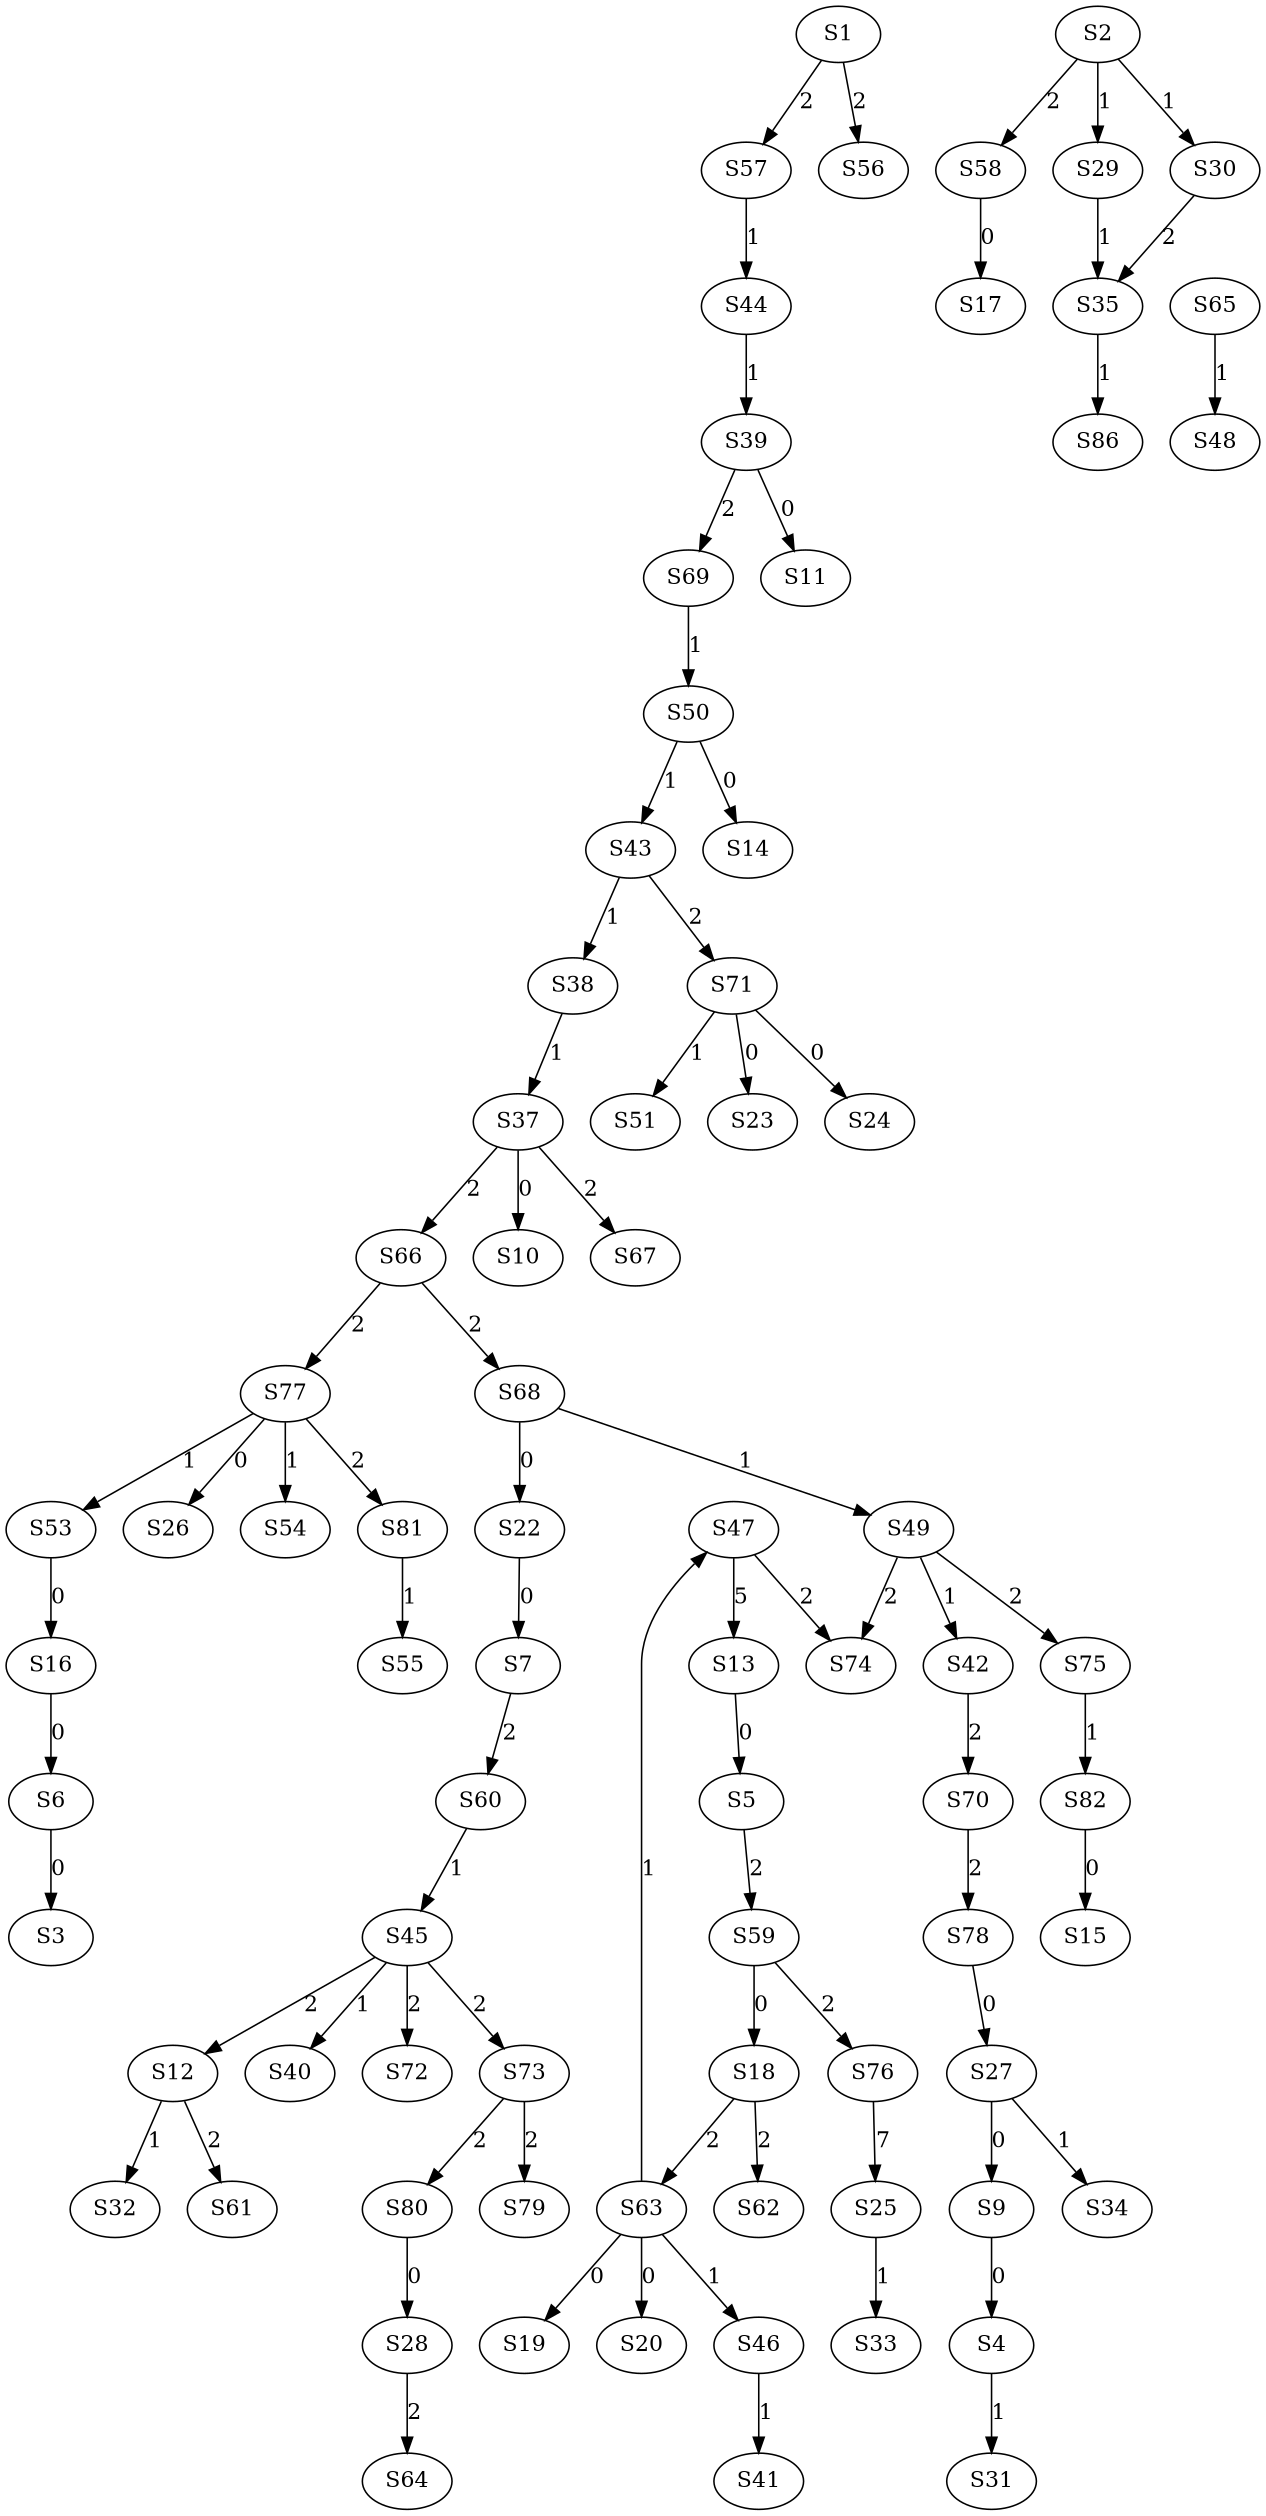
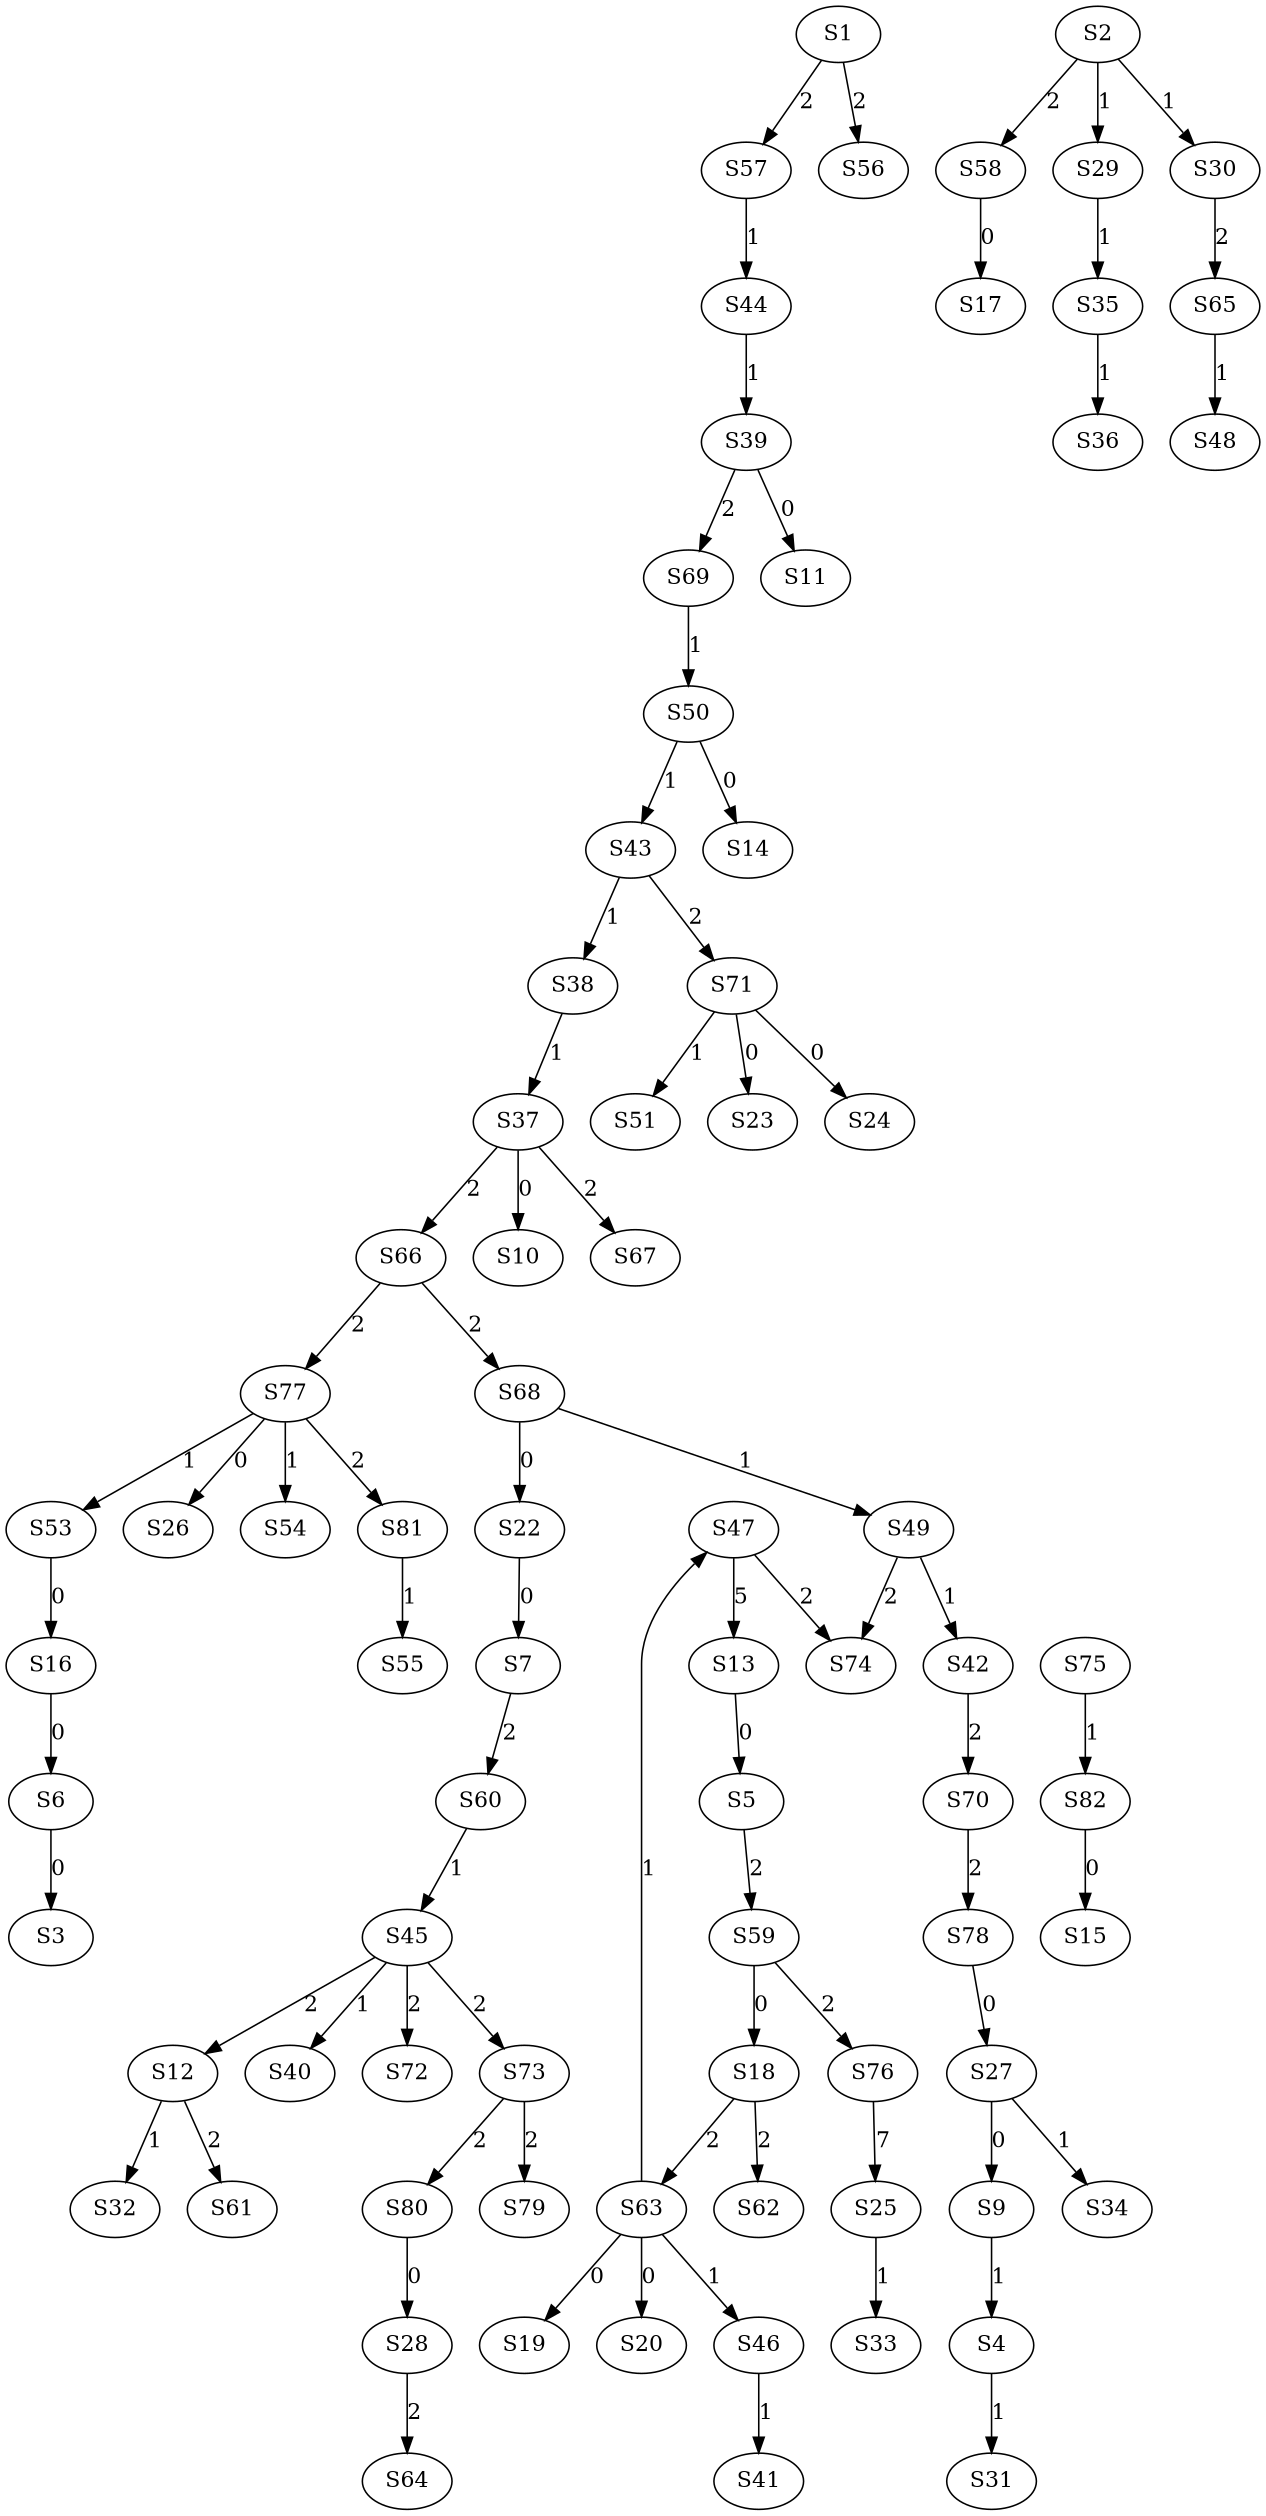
  strict digraph {
    S6
    S3
    S2
    S58
    S29
    S30
    S17
    S35
    S65
    S9
    S4
    S31
    S13
    S5
    S59
    S18
    S76
    S16
    S22
    S7
    S60
    S45
    S27
    S34
    S37
    S10
    S66
    S67
    S68
    S49
    S77
    S39
    S11
    S69
    S50
    S12
    S40
    S72
    S73
    S32
    S61
    S80
    S79
    S47
    S74
    S14
    S43
    S71
    S38
    n50 [label=S82]
    S15
    S53
    S63
    S62
    S25
    S19
    S20
    S46
    S41
    S48
    S42
    S75
    S23
    S24
    S51
    S33
    S26
    S54
    S81
    S55
    S78
    S28
    S64
-   S36 [label=S86]
+   S36
    S44
    S70
    S57
    S1
    S56
    S6 -> S3 [label=0]
    S2 -> S58 [label=2]
    S2 -> S29 [label=1]
    S2 -> S30 [label=1]
    S58 -> S17 [label=0]
    S29 -> S35 [label=1]
-   S30 -> S35 [label=2]
+   S30 -> S65 [label=2]
    S35 -> S36 [label=1]
    S65 -> S48 [label=1]
-   S9 -> S4 [label=0]
+   S9 -> S4 [label=1]
    S4 -> S31 [label=1]
    S13 -> S5 [label=0]
    S5 -> S59 [label=2]
    S59 -> S18 [label=0]
    S59 -> S76 [label=2]
    S18 -> S63 [label=2]
    S18 -> S62 [label=2]
    S76 -> S25 [label=7]
    S16 -> S6 [label=0]
    S22 -> S7 [label=0]
    S7 -> S60 [label=2]
    S60 -> S45 [label=1]
    S45 -> S12 [label=2]
    S45 -> S40 [label=1]
    S45 -> S72 [label=2]
    S45 -> S73 [label=2]
    S27 -> S9 [label=0]
    S27 -> S34 [label=1]
    S37 -> S10 [label=0]
    S37 -> S66 [label=2]
    S37 -> S67 [label=2]
    S66 -> S68 [label=2]
    S66 -> S77 [label=2]
    S68 -> S22 [label=0]
    S68 -> S49 [label=1]
    S49 -> S74 [label=2]
    S49 -> S42 [label=1]
-   S49 -> S75 [label=2]
    S77 -> S53 [label=1]
    S77 -> S26 [label=0]
    S77 -> S54 [label=1]
    S77 -> S81 [label=2]
    S39 -> S11 [label=0]
    S39 -> S69 [label=2]
    S69 -> S50 [label=1]
    S50 -> S14 [label=0]
    S50 -> S43 [label=1]
    S12 -> S32 [label=1]
    S12 -> S61 [label=2]
    S73 -> S80 [label=2]
    S73 -> S79 [label=2]
    S80 -> S28 [label=0]
    S47 -> S13 [label=5]
    S47 -> S74 [label=2]
    S43 -> S71 [label=2]
    S43 -> S38 [label=1]
    S71 -> S23 [label=0]
    S71 -> S24 [label=0]
    S71 -> S51 [label=1]
    S38 -> S37 [label=1]
    n50 -> S15 [label=0]
    S53 -> S16 [label=0]
    S63 -> S47 [label=1]
    S63 -> S19 [label=0]
    S63 -> S20 [label=0]
    S63 -> S46 [label=1]
    S25 -> S33 [label=1]
    S46 -> S41 [label=1]
    S42 -> S70 [label=2]
    S75 -> n50 [label=1]
    S81 -> S55 [label=1]
    S78 -> S27 [label=0]
    S28 -> S64 [label=2]
    S44 -> S39 [label=1]
    S70 -> S78 [label=2]
    S57 -> S44 [label=1]
    S1 -> S57 [label=2]
    S1 -> S56 [label=2]
  }
